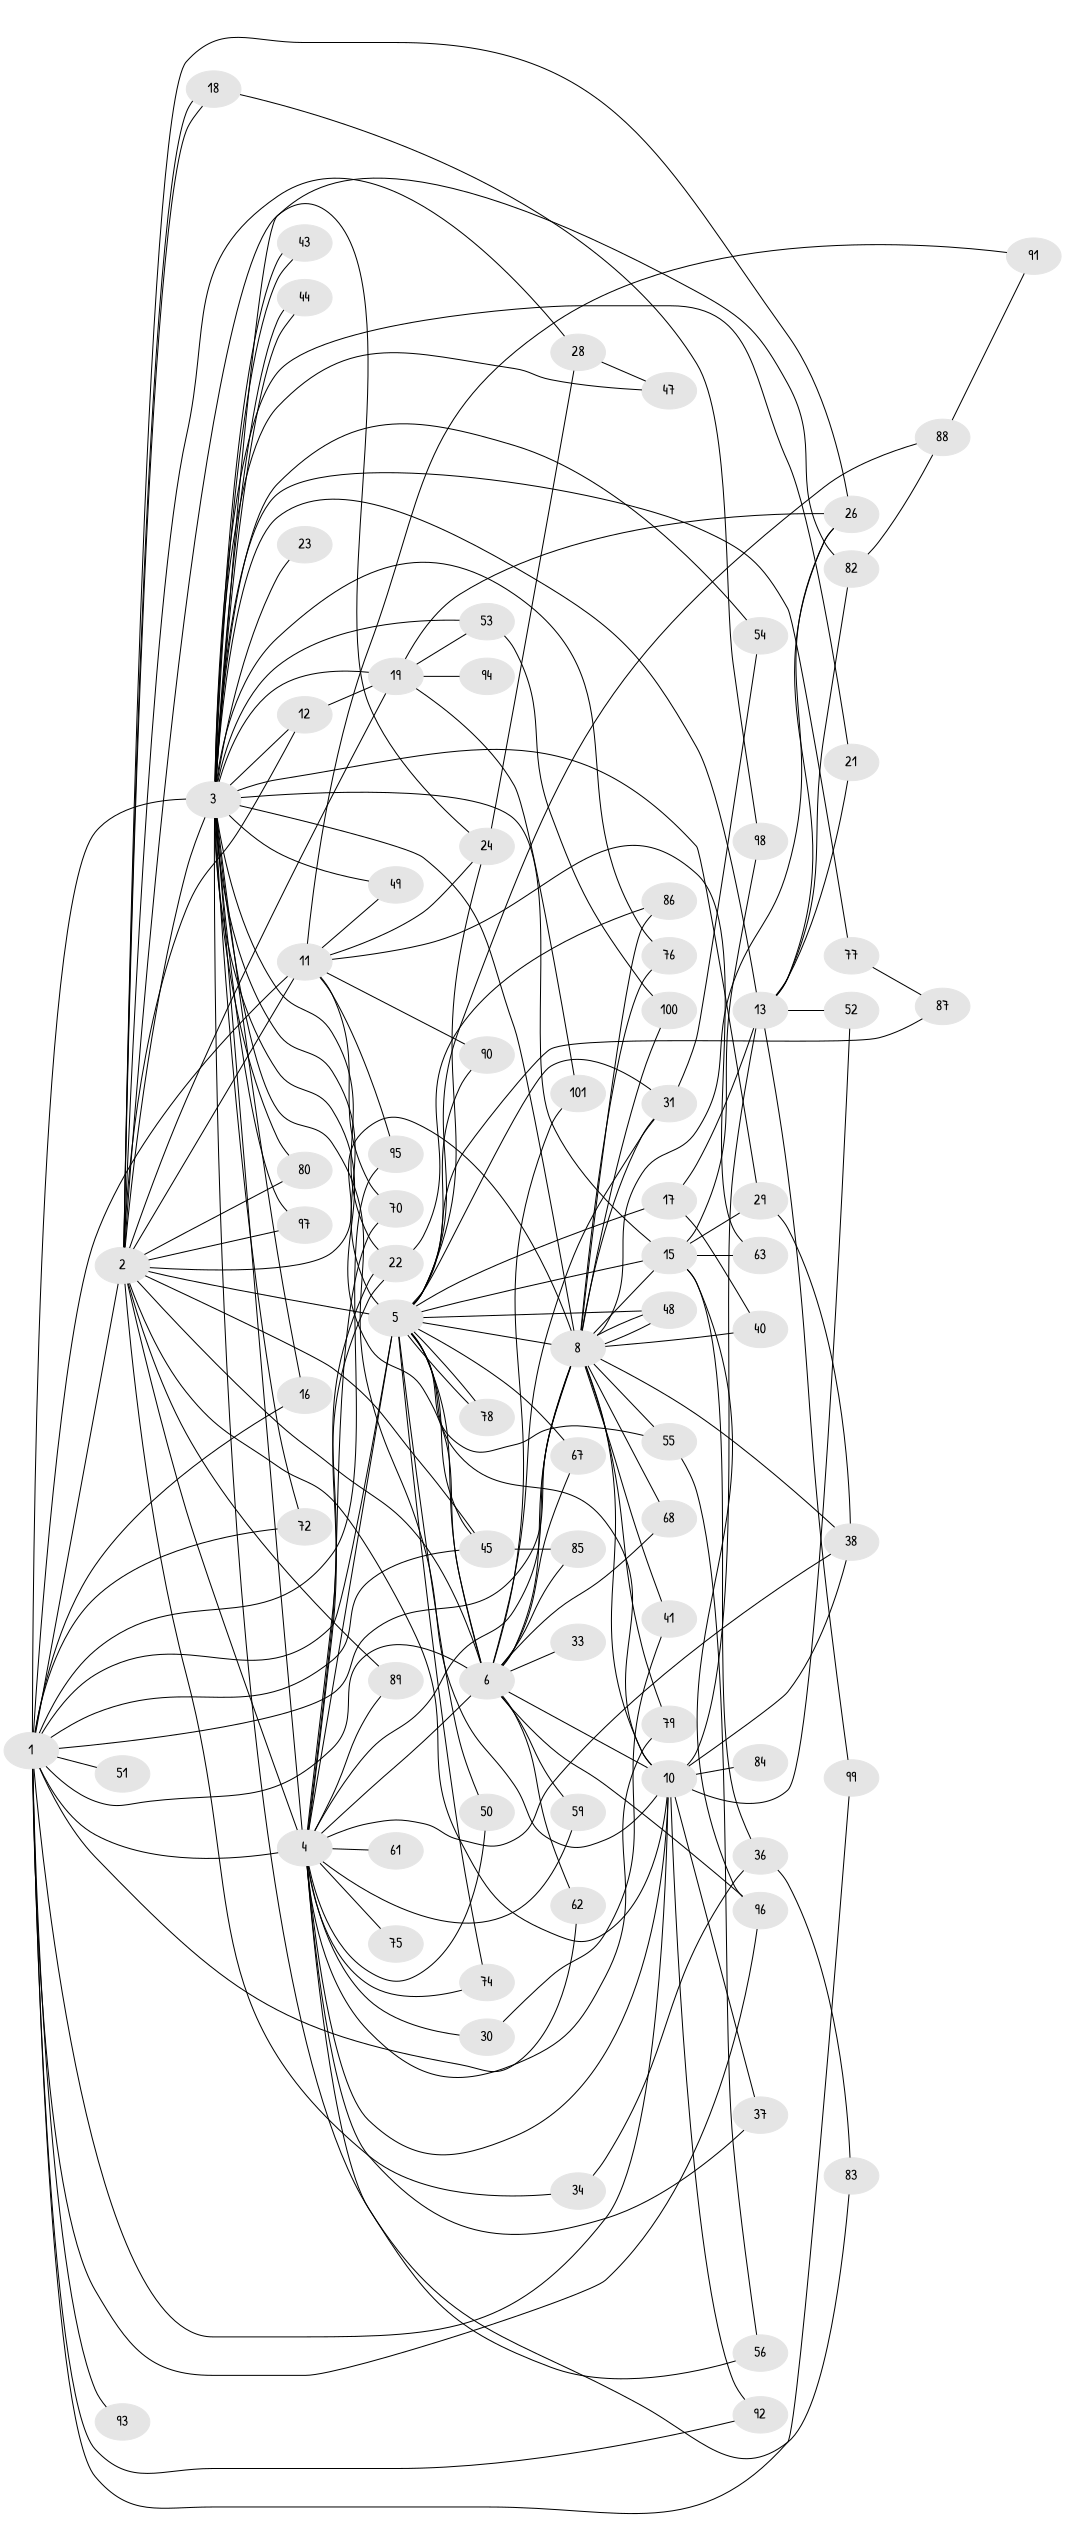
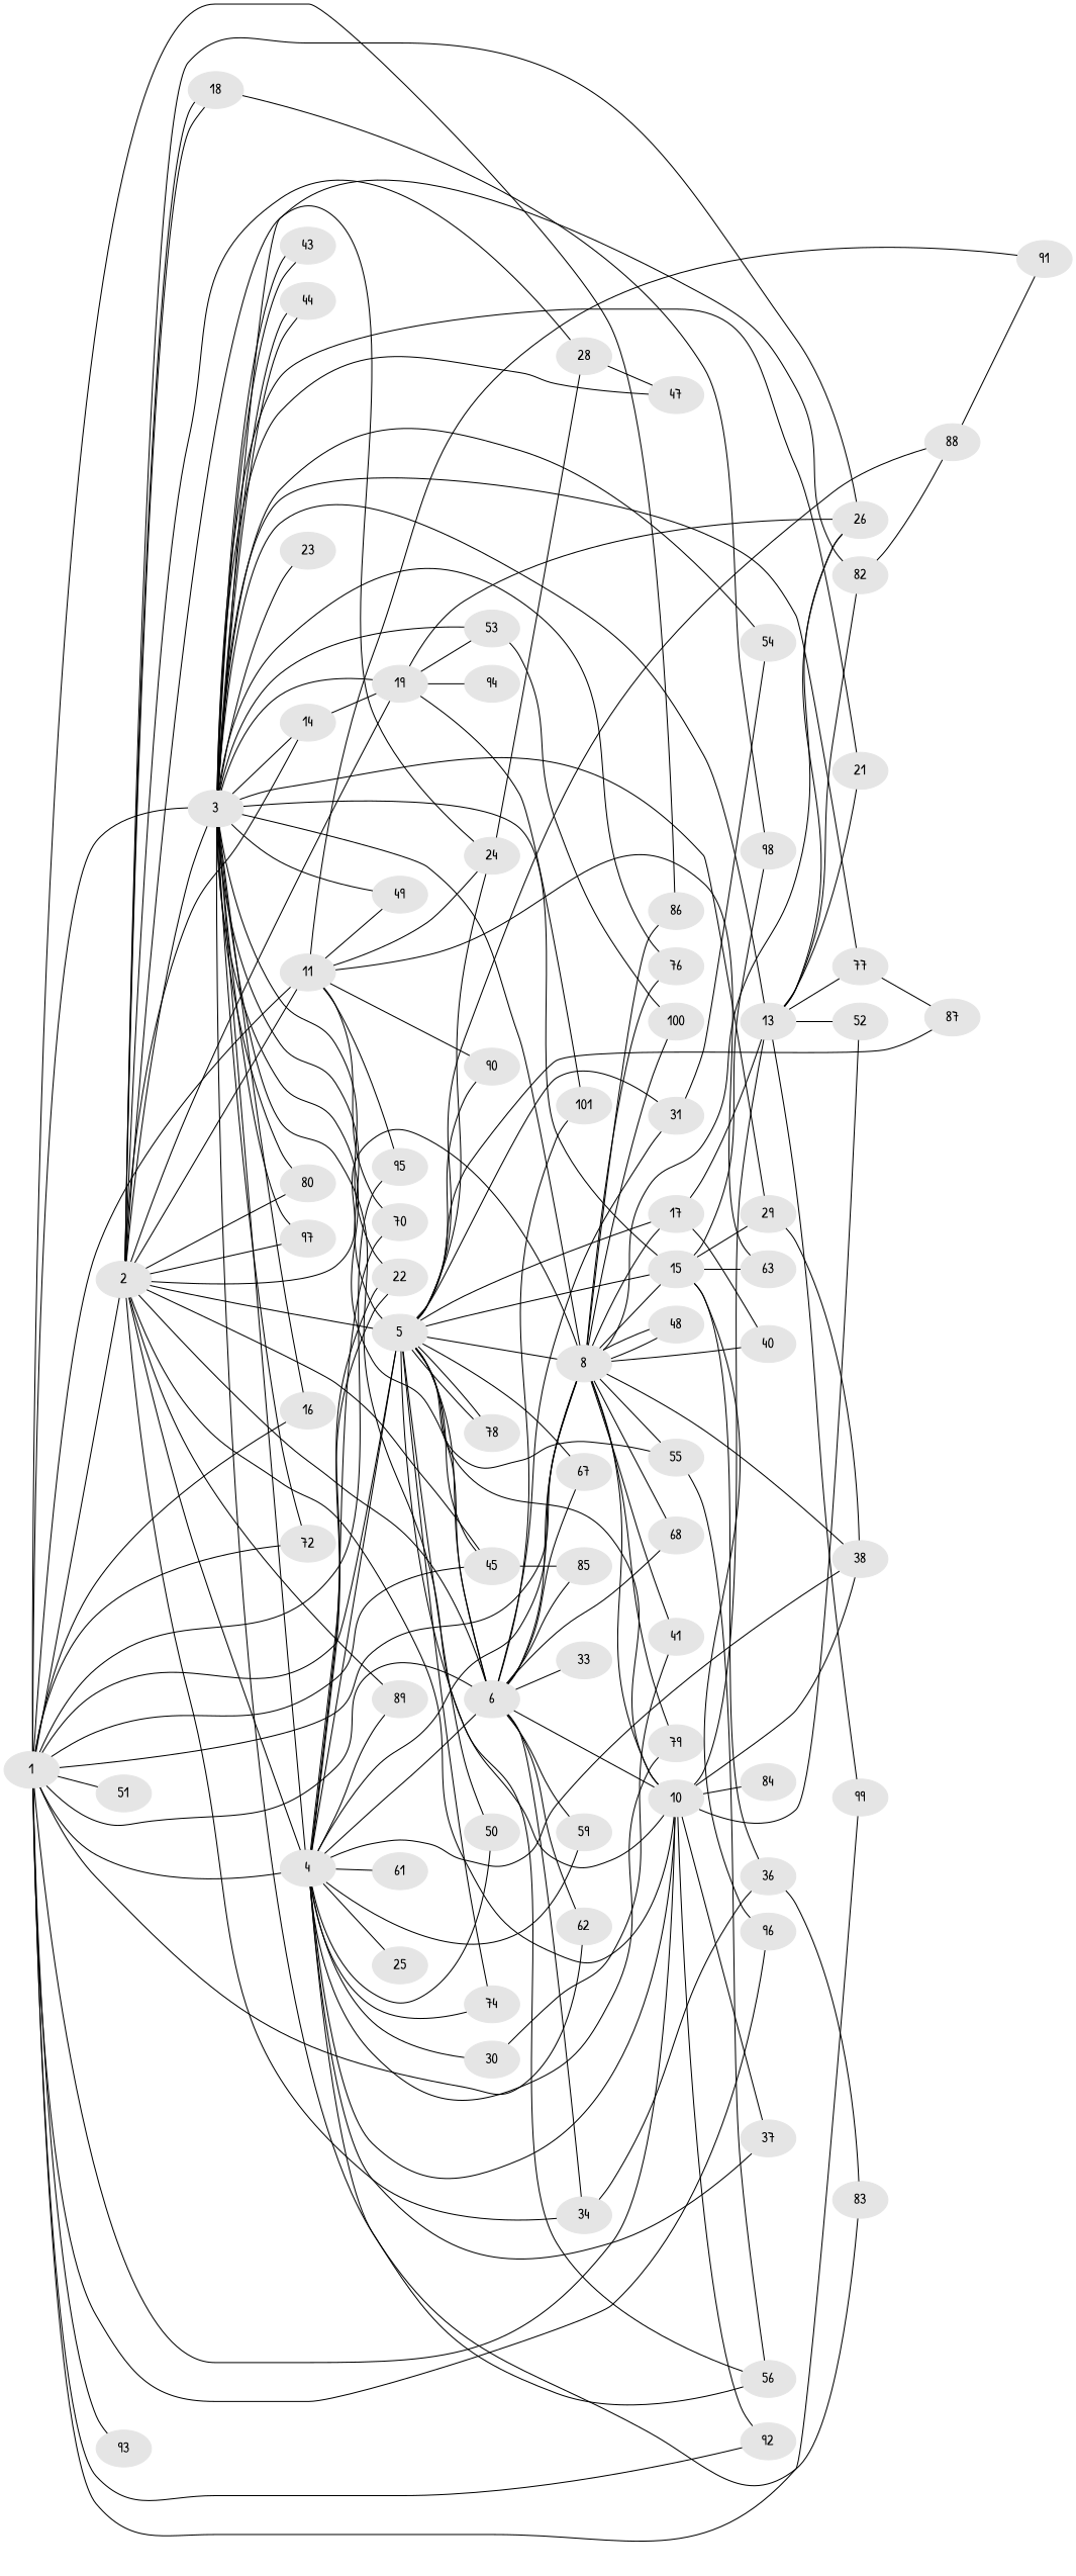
  graph {
    fontname="Patrick Hand"
    rankdir=LR
    node [color=gray90 fontname="Patrick Hand" style=filled]
    edge [fontname="Patrick Hand"]
    1 [super="+9"]
    2 [super="+14"]
    3 [super="+40"]
    4 [super="+27"]
    5 [super="+25"]
    6 [super="+7"]
    8 [super="+57"]
    10 [super="+46"]
    11 [super="+32"]
    16
    45 [super="+71"]
    51
    62
    n14 [label=99]
    72
    86
    92
    93
    95
    96
-   12 [super="+49"]
+   12 [super="+49" label=14]
    18
    19 [super="+39"]
    24
    26 [super="+58"]
    28
    34
    80
    89
    97
    23
    13 [super="+20"]
    15 [super="+65"]
    21
    22 [super="+35"]
    29
    n37 [label=49]
    43
    44
    47
    53
    54
    56 [super="+94"]
    76
    77 [super="+81"]
    82
    61
    30
    37
    38 [super="+73"]
    50
    59
    70
    74
-   75
+   75 [label=25]
    79
    83
    17
    31
    55
    67
    78
    87
    88
    90
    33
    68
    85
    101
    41
    48
    n72 [label=40]
    100
    52
    84
    63
    91
    98
    n79 [label=94]
    36
    1 -- 2 [weight=2]
    1 -- 3 [weight=2]
    1 -- 4 [weight=2]
    1 -- 5 [weight=2]
    1 -- 6 [weight=4]
    1 -- 8 [weight=2]
    1 -- 10 [weight=2]
    1 -- 11
    1 -- 16
    1 -- 45
    1 -- 51
    1 -- 62
    1 -- n14
    1 -- 72
-   22 -- 86
+   1 -- 86
    1 -- 92
    1 -- 93
    1 -- 95
    1 -- 96
    2 -- 3
    2 -- 4 [weight=2]
    2 -- 5
    2 -- 6 [weight=2]
    2 -- 8
    2 -- 10
    2 -- 11
    2 -- 45
    2 -- 12
    2 -- 18
    2 -- 18
    2 -- 19
    2 -- 24
    2 -- 26
    2 -- 28
    2 -- 34
    2 -- 80
    2 -- 89
    2 -- 97
    3 -- 4
    3 -- 5 [weight=2]
    3 -- 6 [weight=2]
    3 -- 8
    3 -- 10
    3 -- 16
    3 -- 72
    3 -- 12
    3 -- 19
    3 -- 80
    3 -- 97
    3 -- 23
    3 -- 13
    3 -- 15
    3 -- 21
    3 -- 22
    3 -- 29
    3 -- n37
    3 -- 43
    3 -- 43
    3 -- 44
    3 -- 44
    3 -- 47
    3 -- 53
    3 -- 54
    3 -- 56
    3 -- 76
    3 -- 77
    3 -- 82
    4 -- 5 [weight=2]
    4 -- 6 [weight=2]
    4 -- 8
    4 -- 10
    4 -- 89
    4 -- 22
    4 -- 22
    4 -- 61
    4 -- 30
    4 -- 37
    4 -- 38
    4 -- 50
    4 -- 59
    4 -- 70
    4 -- 74
    4 -- 75 [weight=2]
    4 -- 79
    4 -- 83
    5 -- 6 [weight=2]
    5 -- 8
    5 -- 10
    5 -- 45
    5 -- 24
    5 -- 15
-   5 -- 48
+   5 -- 56
    5 -- 50
    5 -- 74
    5 -- 17
    5 -- 31
    5 -- 55
    5 -- 67
    5 -- 78
    5 -- 78
    5 -- 87
    5 -- 88
    5 -- 90
    6 -- 8 [weight=2]
    6 -- 10 [weight=2]
    6 -- 62
-   6 -- 96
+   6 -- 34
    6 -- 59
    6 -- 31
    6 -- 67
    6 -- 33
    6 -- 68
    6 -- 85
    6 -- 101
    8 -- 10
    8 -- 86
    8 -- 26
    8 -- 15
    8 -- 76
    8 -- 38
    8 -- 79
-   8 -- 31
+   8 -- 17
    8 -- 55
    8 -- 68
    8 -- 41
    8 -- 48
    8 -- 48
    8 -- n72
    8 -- 100
    10 -- 92
    10 -- 13
    10 -- 37
    10 -- 38
    10 -- 52
    10 -- 84 [weight=2]
    11 -- 95
    11 -- 24
    11 -- n37
    11 -- 70
    11 -- 90
    11 -- 63
    11 -- 91
    45 -- 85
    12 -- 19
    18 -- 98
    19 -- 26
    19 -- 53
    19 -- 101
    19 -- n79
    24 -- 28
    28 -- 47
    34 -- 36
    13 -- n14
    13 -- 26
    13 -- 21
+   13 -- 77 [weight=2]
    13 -- 82
    13 -- 52
    15 -- 96
    15 -- 29
    15 -- 63 [weight=2]
    15 -- 98
    15 -- 36
    29 -- 38
    53 -- 100
    77 -- 87
    82 -- 88
    30 -- 41
    17 -- 13
    17 -- n72
    31 -- 54
    55 -- 56
    88 -- 91
    36 -- 83
  }
